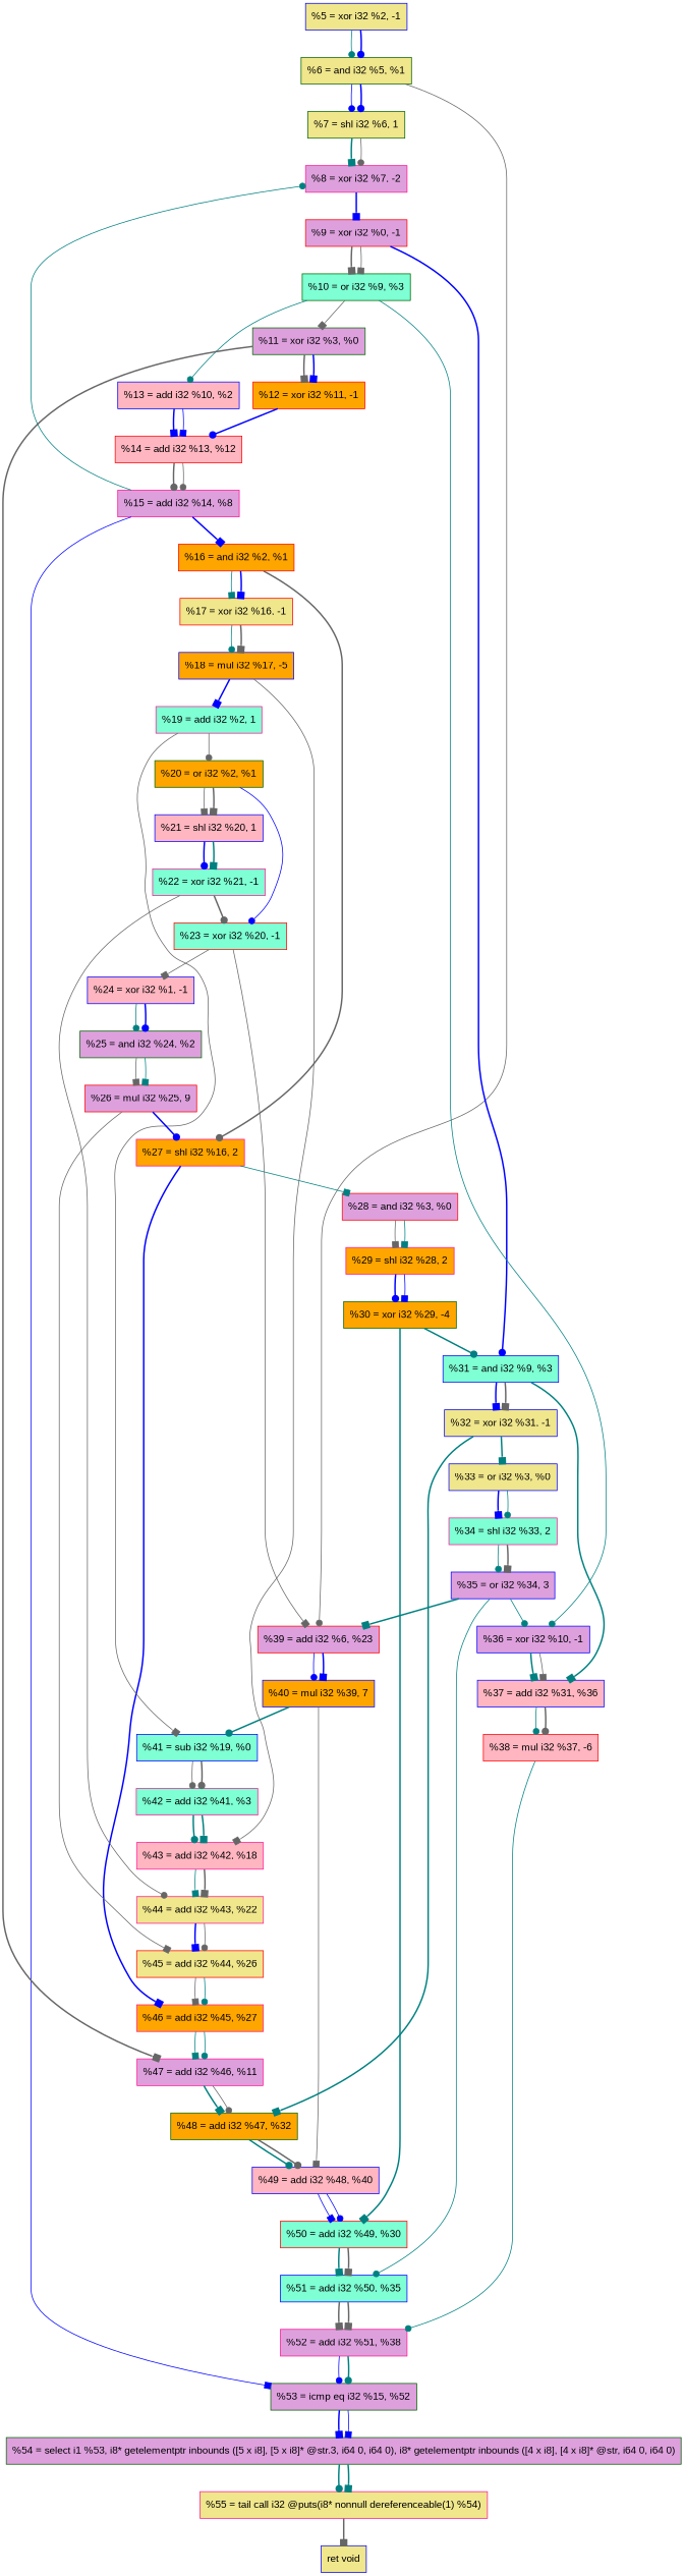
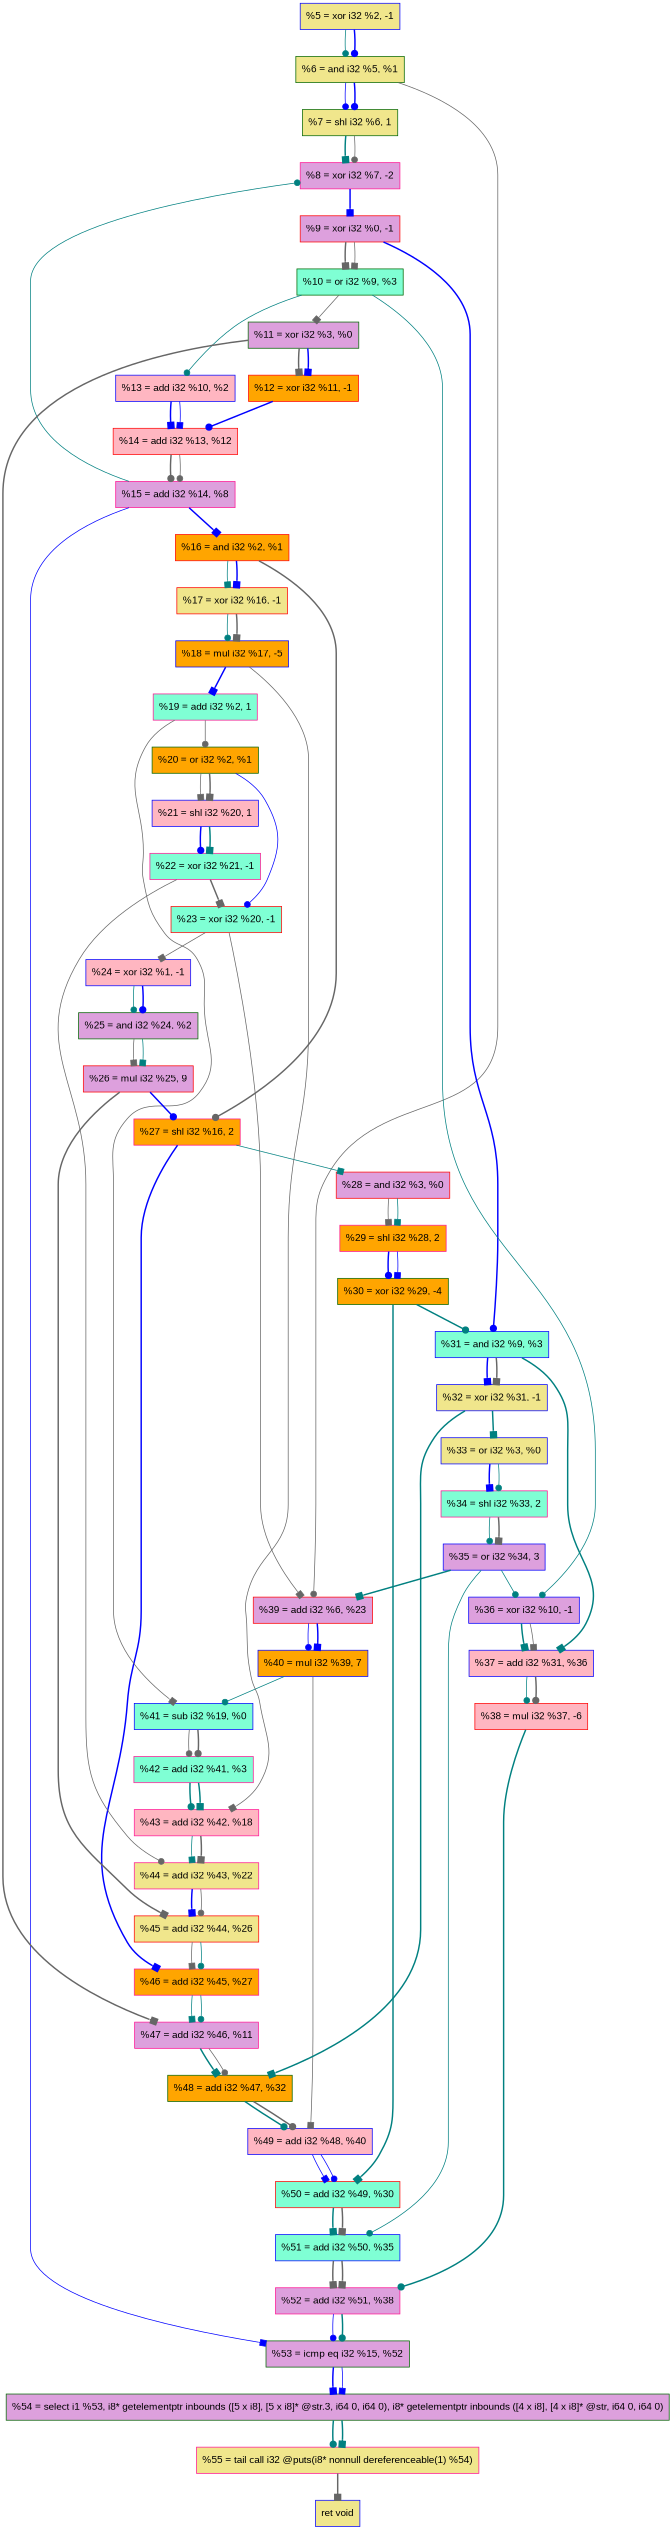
  digraph {
    fontname="Liberation Sans"
    node [color=blue fillcolor=plum fontname="Liberation Sans" shape=record style=filled]
    edge [arrowhead=box color=gray40 fontname="Liberation Sans" style=bold]
    n1 [fillcolor=khaki label="  %5 = xor i32 %2, -1"]
    n2 [color=darkgreen fillcolor=khaki label="  %6 = and i32 %5, %1"]
    n3 [color=darkgreen fillcolor=khaki label="  %7 = shl i32 %6, 1"]
    n4 [color=red label="  %39 = add i32 %6, %23"]
    n5 [color=deeppink label="  %8 = xor i32 %7, -2"]
    n6 [fillcolor=orange label="  %40 = mul i32 %39, 7"]
    n7 [color=red label="  %9 = xor i32 %0, -1"]
    n8 [color=darkgreen fillcolor=aquamarine label="  %10 = or i32 %9, %3"]
    n9 [fillcolor=aquamarine label="  %31 = and i32 %9, %3"]
    n10 [color=deeppink label="  %15 = add i32 %14, %8"]
    n11 [color=red fillcolor=orange label="  %16 = and i32 %2, %1"]
    n12 [color=darkgreen label="  %53 = icmp eq i32 %15, %52"]
    n13 [color=darkgreen label="  %11 = xor i32 %3, %0"]
    n14 [fillcolor=lightpink label="  %13 = add i32 %10, %2"]
    n15 [label="  %36 = xor i32 %10, -1"]
    n16 [fillcolor=khaki label="  %32 = xor i32 %31, -1"]
    n17 [fillcolor=lightpink label="  %37 = add i32 %31, %36"]
    n18 [color=red fillcolor=orange label="  %12 = xor i32 %11, -1"]
    n19 [color=deeppink label="  %47 = add i32 %46, %11"]
    n20 [color=red fillcolor=lightpink label="  %14 = add i32 %13, %12"]
    n21 [color=darkgreen fillcolor=orange label="  %48 = add i32 %47, %32"]
    n22 [color=red fillcolor=khaki label="  %17 = xor i32 %16, -1"]
    n23 [color=deeppink fillcolor=orange label="  %27 = shl i32 %16, 2"]
    n24 [color=darkgreen label="  %54 = select i1 %53, i8* getelementptr inbounds ([5 x i8], [5 x i8]* @str.3, i64 0, i64 0), i8* getelementptr inbounds ([4 x i8], [4 x i8]* @str, i64 0, i64 0)"]
    n25 [fillcolor=orange label="  %18 = mul i32 %17, -5"]
    n26 [color=red label="  %28 = and i32 %3, %0"]
    n27 [color=deeppink fillcolor=orange label="  %46 = add i32 %45, %27"]
    n28 [color=deeppink fillcolor=aquamarine label="  %19 = add i32 %2, 1"]
    n29 [color=deeppink fillcolor=lightpink label="  %43 = add i32 %42, %18"]
    n30 [color=darkgreen fillcolor=orange label="  %20 = or i32 %2, %1"]
    n31 [fillcolor=aquamarine label="  %41 = sub i32 %19, %0"]
    n32 [color=deeppink fillcolor=khaki label="  %44 = add i32 %43, %22"]
    n33 [fillcolor=lightpink label="  %21 = shl i32 %20, 1"]
    n34 [color=red fillcolor=aquamarine label="  %23 = xor i32 %20, -1"]
    n35 [color=deeppink fillcolor=aquamarine label="  %42 = add i32 %41, %3"]
    n36 [color=deeppink fillcolor=aquamarine label="  %22 = xor i32 %21, -1"]
    n37 [fillcolor=lightpink label="  %24 = xor i32 %1, -1"]
    n38 [color=red fillcolor=khaki label="  %45 = add i32 %44, %26"]
    n39 [color=darkgreen label="  %25 = and i32 %24, %2"]
    n40 [color=red label="  %26 = mul i32 %25, 9"]
    n41 [color=deeppink fillcolor=orange label="  %29 = shl i32 %28, 2"]
    n42 [color=darkgreen fillcolor=orange label="  %30 = xor i32 %29, -4"]
    n43 [color=red fillcolor=aquamarine label="  %50 = add i32 %49, %30"]
    n44 [fillcolor=aquamarine label="  %51 = add i32 %50, %35"]
    n45 [fillcolor=khaki label="  %33 = or i32 %3, %0"]
    n46 [color=red fillcolor=lightpink label="  %38 = mul i32 %37, -6"]
    n47 [color=deeppink fillcolor=aquamarine label="  %34 = shl i32 %33, 2"]
    n48 [fillcolor=lightpink label="  %49 = add i32 %48, %40"]
    n49 [label="  %35 = or i32 %34, 3"]
    n50 [color=deeppink label="  %52 = add i32 %51, %38"]
    n51 [color=deeppink fillcolor=khaki label="  %55 = tail call i32 @puts(i8* nonnull dereferenceable(1) %54)"]
    n52 [fillcolor=khaki label="  ret void"]
    n1 -> n2 [arrowhead=dot color=teal style=solid]
    n1 -> n2 [arrowhead=dot color=blue]
    n2 -> n3 [arrowhead=dot color=blue style=solid]
    n2 -> n3 [arrowhead=dot color=blue]
    n2 -> n4 [arrowhead=dot style=solid]
    n3 -> n5 [color=teal]
    n3 -> n5 [arrowhead=dot style=solid]
    n4 -> n6 [arrowhead=dot color=blue style=solid]
    n4 -> n6 [color=blue]
    n5 -> n7 [color=blue]
-   n6 -> n31 [arrowhead=dot color=teal]
+   n6 -> n31 [arrowhead=dot color=teal style=solid]
    n6 -> n48 [style=solid]
    n7 -> n8
    n7 -> n8 [style=solid]
    n7 -> n9 [arrowhead=dot color=blue]
    n8 -> n13 [style=solid]
    n8 -> n14 [arrowhead=dot color=teal style=solid]
    n8 -> n15 [arrowhead=dot color=teal style=solid]
    n9 -> n16 [color=blue]
    n9 -> n16
    n9 -> n17 [color=teal]
    n10 -> n5 [arrowhead=dot color=teal style=solid]
    n10 -> n11 [color=blue]
    n10 -> n12 [color=blue style=solid]
    n11 -> n22 [color=teal style=solid]
    n11 -> n22 [color=blue]
    n11 -> n23 [arrowhead=dot]
    n12 -> n24 [color=blue]
    n12 -> n24 [color=blue style=solid]
    n13 -> n18
    n13 -> n18 [color=blue]
    n13 -> n19
    n14 -> n20 [color=blue]
    n14 -> n20 [color=blue style=solid]
    n15 -> n17 [color=teal]
    n15 -> n17 [style=solid]
    n16 -> n21 [color=teal]
    n16 -> n45 [color=teal]
    n17 -> n46 [arrowhead=dot color=teal style=solid]
    n17 -> n46 [arrowhead=dot]
    n18 -> n20 [arrowhead=dot color=blue]
    n19 -> n21 [color=teal]
    n19 -> n21 [arrowhead=dot style=solid]
    n20 -> n10 [arrowhead=dot]
    n20 -> n10 [arrowhead=dot style=solid]
    n21 -> n48 [arrowhead=dot color=teal]
    n21 -> n48 [arrowhead=dot]
    n22 -> n25 [arrowhead=dot color=teal style=solid]
    n22 -> n25
    n23 -> n26 [color=teal style=solid]
    n23 -> n27 [color=blue]
    n24 -> n51 [arrowhead=dot color=teal]
    n24 -> n51 [color=teal]
    n25 -> n28 [color=blue]
    n25 -> n29 [style=solid]
    n26 -> n41 [style=solid]
    n26 -> n41 [color=teal style=solid]
    n27 -> n19 [color=teal style=solid]
    n27 -> n19 [arrowhead=dot color=teal style=solid]
    n28 -> n30 [arrowhead=dot style=solid]
    n28 -> n31 [style=solid]
    n29 -> n32 [color=teal style=solid]
    n29 -> n32
    n30 -> n33 [style=solid]
    n30 -> n33
    n30 -> n34 [arrowhead=dot color=blue style=solid]
    n31 -> n35 [arrowhead=dot style=solid]
    n31 -> n35 [arrowhead=dot]
    n32 -> n38 [color=blue]
    n32 -> n38 [arrowhead=dot style=solid]
    n33 -> n36 [arrowhead=dot color=blue]
    n33 -> n36 [color=teal]
    n34 -> n4 [style=solid]
    n34 -> n37 [style=solid]
    n35 -> n29 [arrowhead=dot color=teal]
    n35 -> n29 [color=teal]
    n36 -> n32 [arrowhead=dot style=solid]
-   n36 -> n34 [arrowhead=dot]
+   n36 -> n34
    n37 -> n39 [arrowhead=dot color=teal style=solid]
    n37 -> n39 [arrowhead=dot color=blue]
    n38 -> n27 [style=solid]
    n38 -> n27 [arrowhead=dot color=teal style=solid]
    n39 -> n40 [style=solid]
    n39 -> n40 [color=teal style=solid]
    n40 -> n23 [arrowhead=dot color=blue]
-   n40 -> n38 [style=solid]
+   n40 -> n38
    n41 -> n42 [arrowhead=dot color=blue]
    n41 -> n42 [color=blue style=solid]
    n42 -> n9 [arrowhead=dot color=teal]
    n42 -> n43 [color=teal]
    n43 -> n44 [color=teal]
    n43 -> n44
    n44 -> n50
    n44 -> n50
    n45 -> n47 [color=blue]
    n45 -> n47 [arrowhead=dot color=teal style=solid]
-   n46 -> n50 [arrowhead=dot color=teal style=solid]
+   n46 -> n50 [arrowhead=dot color=teal]
    n47 -> n49 [arrowhead=dot color=teal style=solid]
    n47 -> n49
    n48 -> n43 [color=blue style=solid]
    n48 -> n43 [arrowhead=dot color=blue style=solid]
    n49 -> n4 [color=teal]
    n49 -> n15 [arrowhead=dot color=teal style=solid]
    n49 -> n44 [arrowhead=dot color=teal style=solid]
    n50 -> n12 [arrowhead=dot color=blue style=solid]
    n50 -> n12 [arrowhead=dot color=teal]
    n51 -> n52
  }
